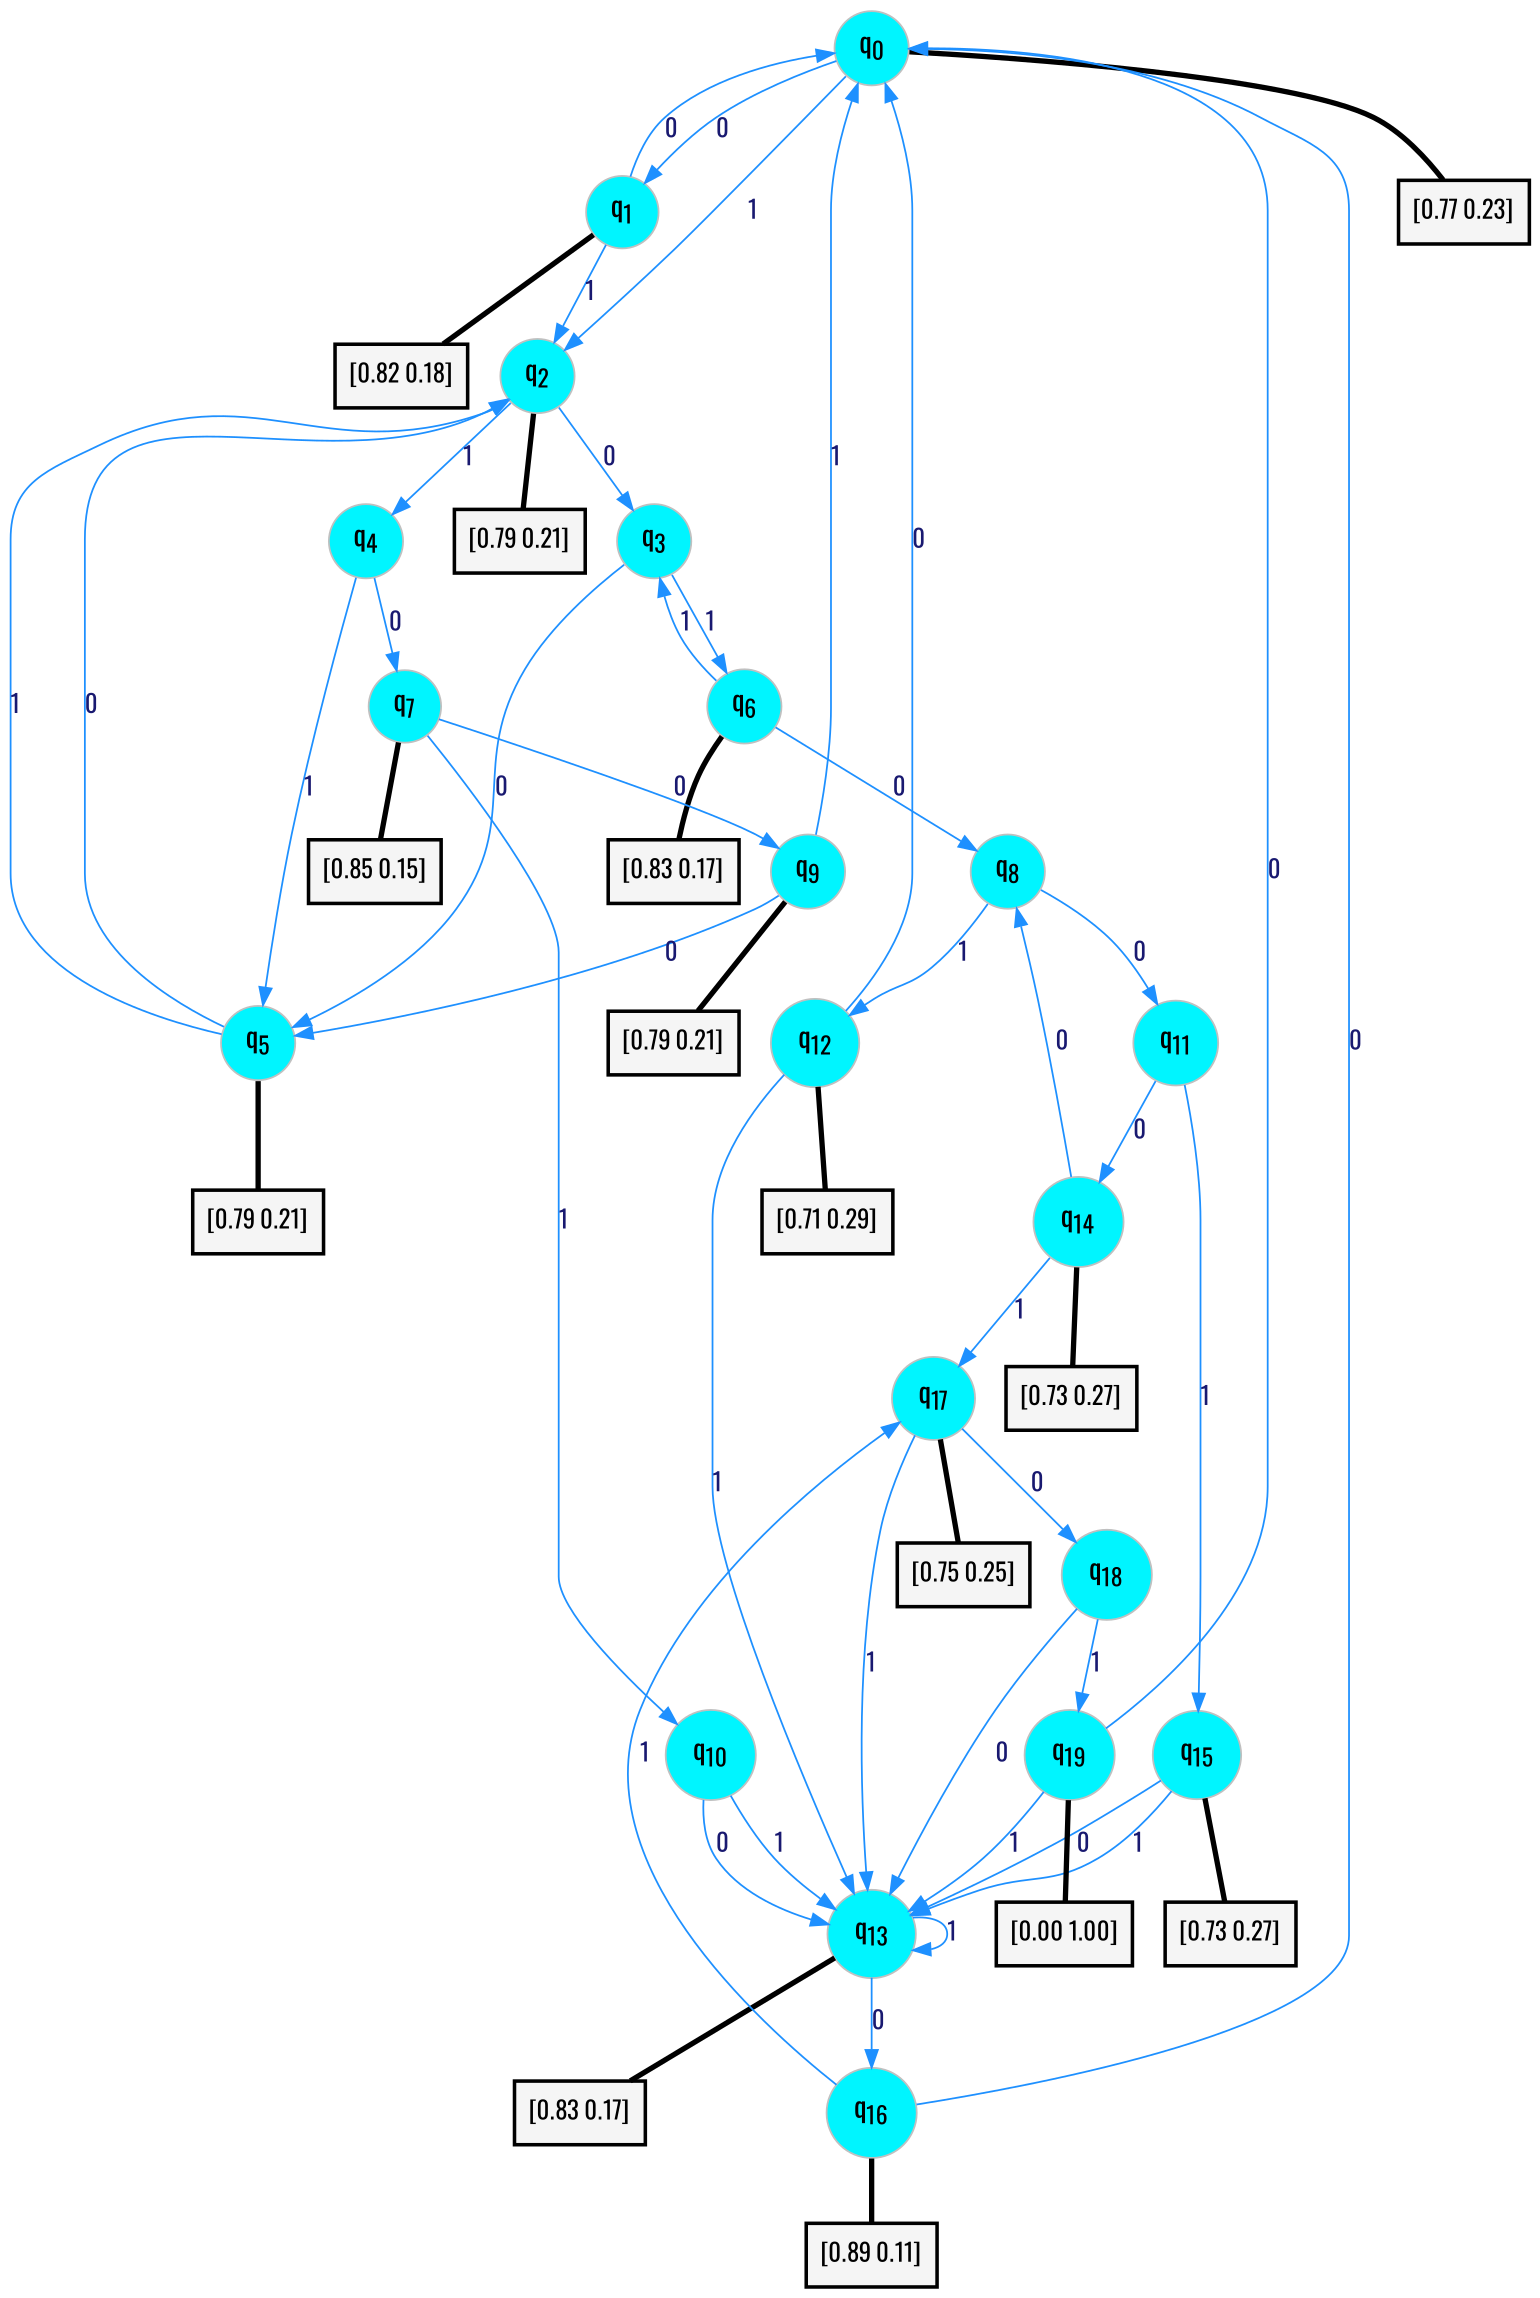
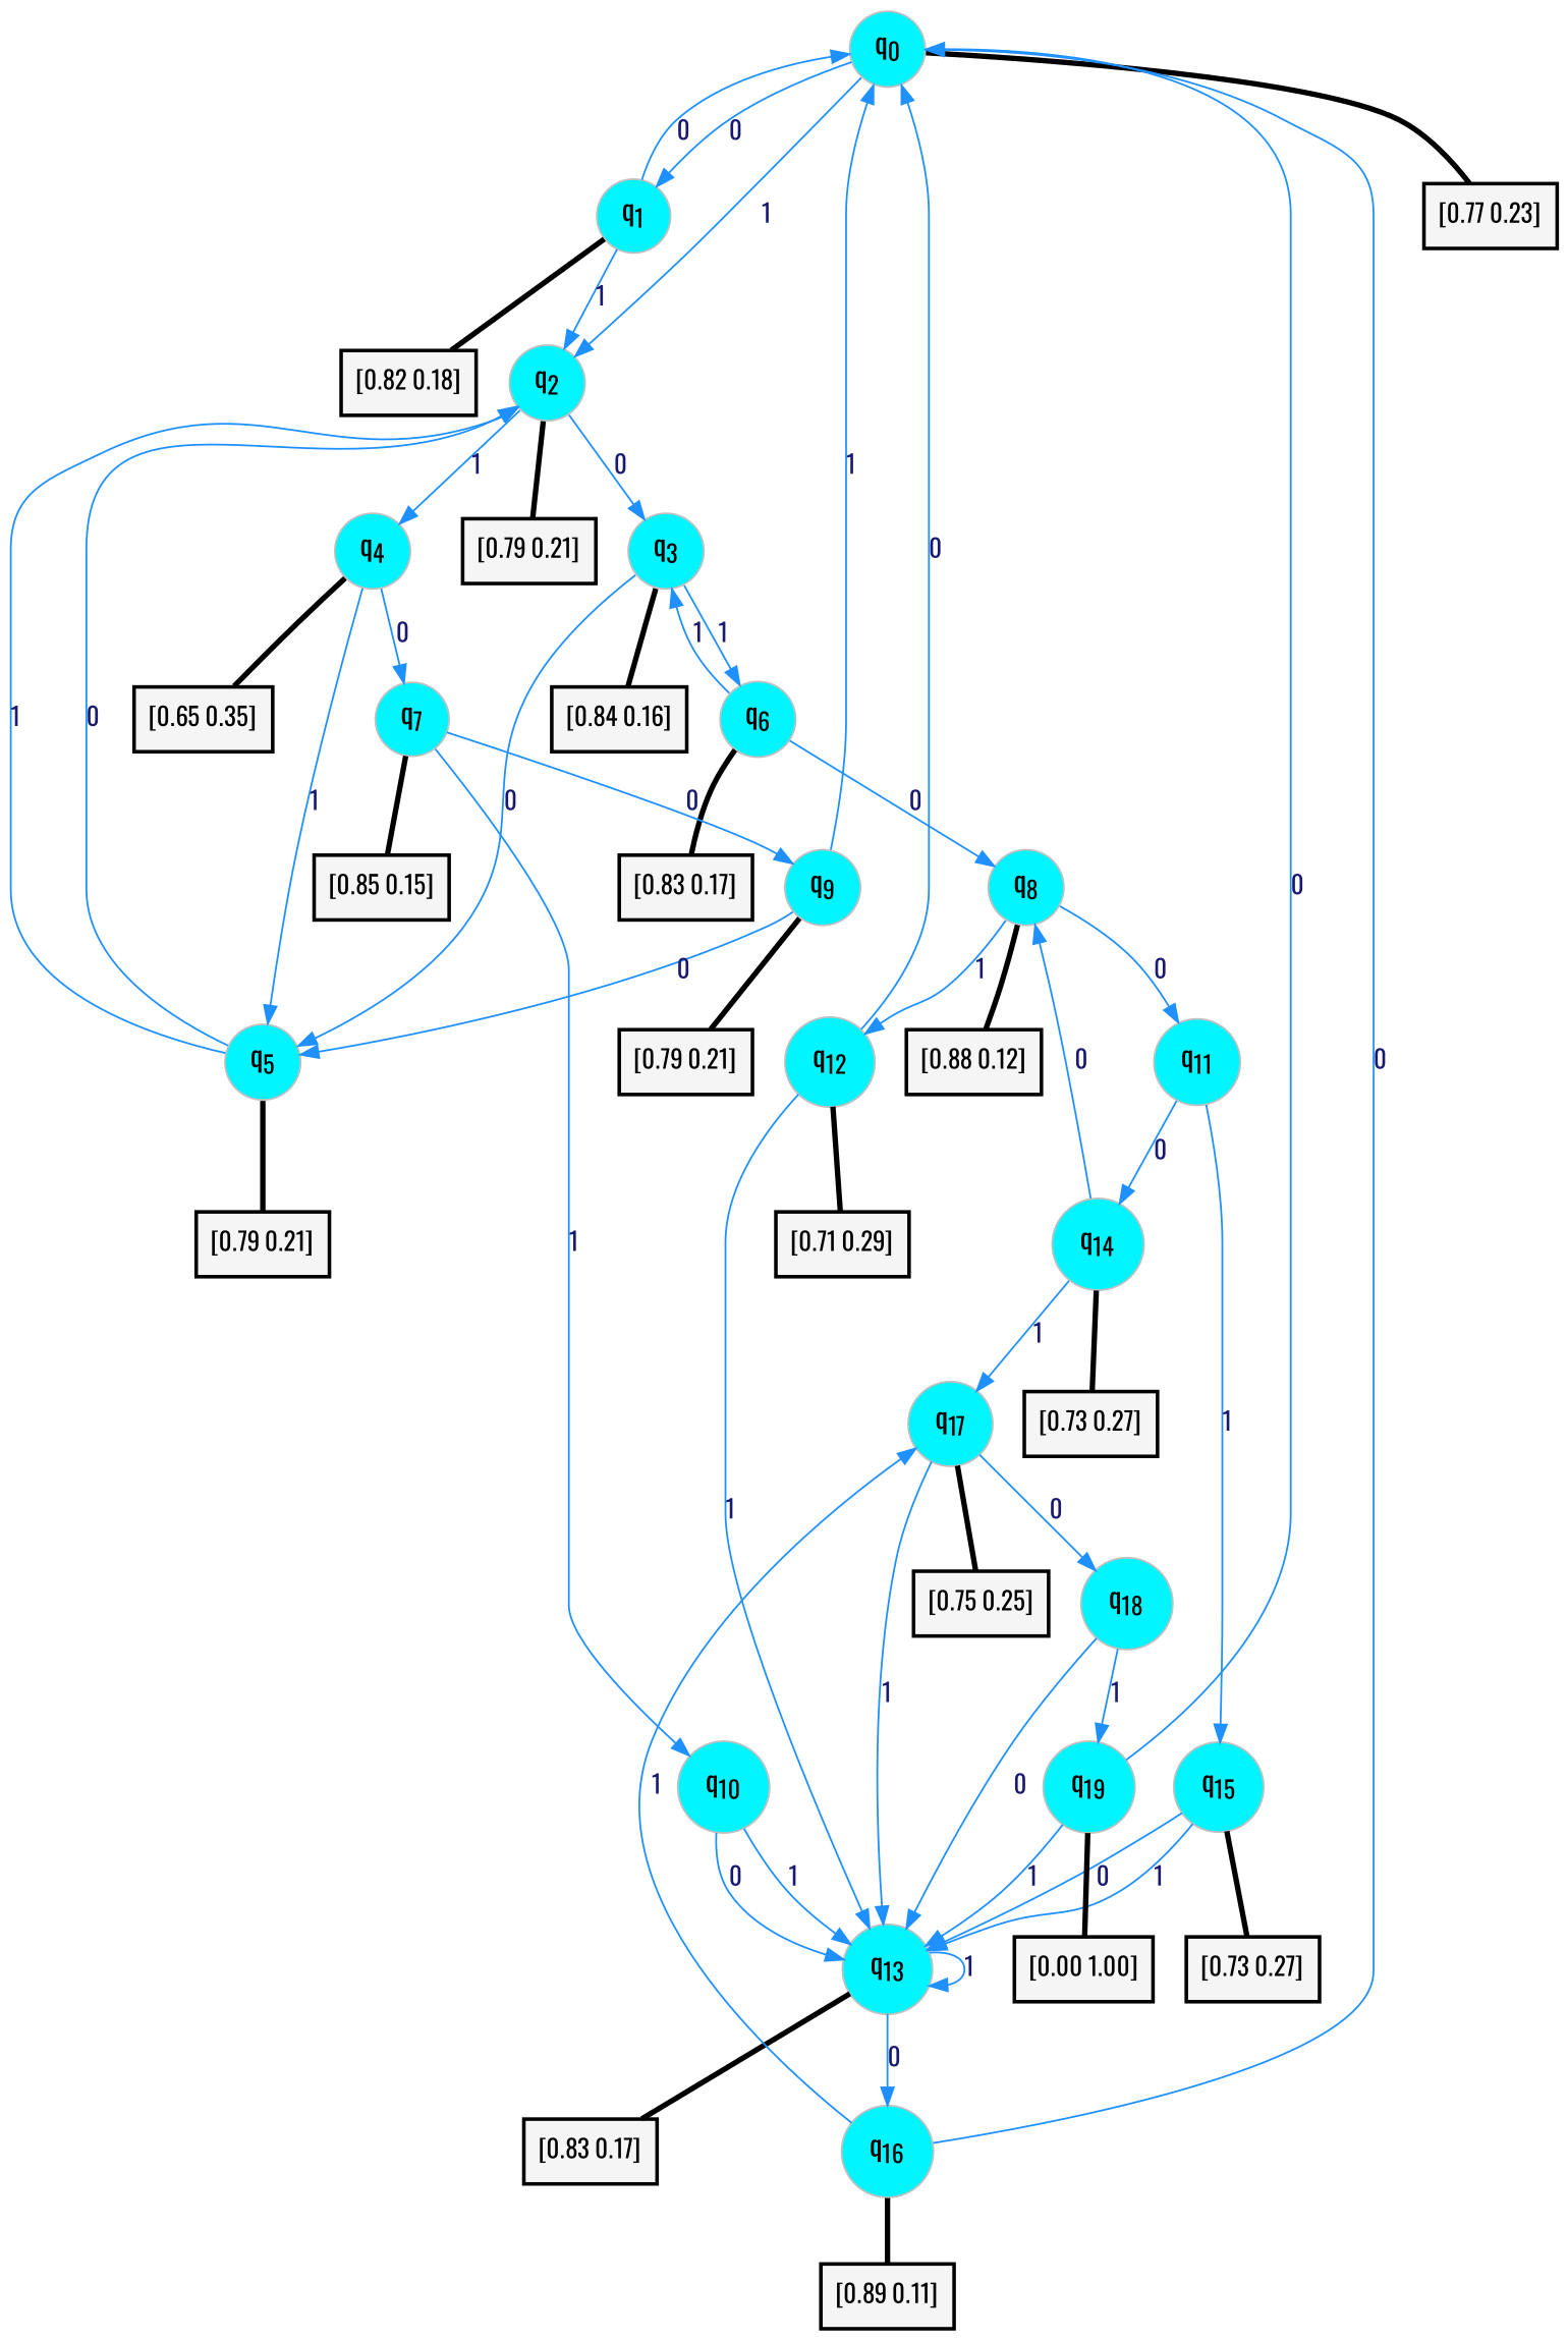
  digraph {
    fontname=Oswald
    rankdir=TD
    node [color=gray fillcolor=turquoise1 fontcolor=black fontname=Oswald fontsize=16 fontweight=bold shape=circle style=filled]
    edge [arrowsize=1 color=dodgerblue1 fontcolor=midnightblue fontname=Oswald fontweight=bold penwidth=1 style=solid weight=20]
    n1 [label=<q<SUB>0</SUB>>]
    n2 [label=<q<SUB>1</SUB>>]
    n3 [label=<q<SUB>2</SUB>>]
    n4 [color=black fillcolor=whitesmoke fontsize=14 label="[0.77 0.23]" penwidth=2 shape=box]
    n5 [color=black fillcolor=whitesmoke fontsize=14 label="[0.82 0.18]" penwidth=2 shape=box]
    n6 [label=<q<SUB>3</SUB>>]
    n7 [label=<q<SUB>4</SUB>>]
    n8 [color=black fillcolor=whitesmoke fontsize=14 label="[0.79 0.21]" penwidth=2 shape=box]
    n9 [label=<q<SUB>5</SUB>>]
    n10 [label=<q<SUB>6</SUB>>]
+   n11 [color=black fillcolor=whitesmoke fontsize=14 label="[0.84 0.16]" penwidth=2 shape=box]
    n12 [label=<q<SUB>7</SUB>>]
+   n13 [color=black fillcolor=whitesmoke fontsize=14 label="[0.65 0.35]" penwidth=2 shape=box]
    n14 [color=black fillcolor=whitesmoke fontsize=14 label="[0.79 0.21]" penwidth=2 shape=box]
    n15 [label=<q<SUB>8</SUB>>]
    n16 [color=black fillcolor=whitesmoke fontsize=14 label="[0.83 0.17]" penwidth=2 shape=box]
    n17 [label=<q<SUB>9</SUB>>]
    n18 [label=<q<SUB>10</SUB>>]
    n19 [color=black fillcolor=whitesmoke fontsize=14 label="[0.85 0.15]" penwidth=2 shape=box]
    n20 [label=<q<SUB>11</SUB>>]
    n21 [label=<q<SUB>12</SUB>>]
+   n22 [color=black fillcolor=whitesmoke fontsize=14 label="[0.88 0.12]" penwidth=2 shape=box]
    n23 [color=black fillcolor=whitesmoke fontsize=14 label="[0.79 0.21]" penwidth=2 shape=box]
    n24 [label=<q<SUB>13</SUB>>]
    n25 [label=<q<SUB>14</SUB>>]
    n26 [label=<q<SUB>15</SUB>>]
    n27 [color=black fillcolor=whitesmoke fontsize=14 label="[0.71 0.29]" penwidth=2 shape=box]
    n28 [label=<q<SUB>16</SUB>>]
    n29 [color=black fillcolor=whitesmoke fontsize=14 label="[0.83 0.17]" penwidth=2 shape=box]
    n30 [label=<q<SUB>17</SUB>>]
    n31 [color=black fillcolor=whitesmoke fontsize=14 label="[0.73 0.27]" penwidth=2 shape=box]
    n32 [color=black fillcolor=whitesmoke fontsize=14 label="[0.73 0.27]" penwidth=2 shape=box]
    n33 [color=black fillcolor=whitesmoke fontsize=14 label="[0.89 0.11]" penwidth=2 shape=box]
    n34 [label=<q<SUB>18</SUB>>]
    n35 [color=black fillcolor=whitesmoke fontsize=14 label="[0.75 0.25]" penwidth=2 shape=box]
    n36 [label=<q<SUB>19</SUB>>]
    n37 [color=black fillcolor=whitesmoke fontsize=14 label="[0.00 1.00]" penwidth=2 shape=box]
    n1 -> n2 [label=0]
    n1 -> n3 [label=1]
    n1 -> n4 [arrowhead=none color=black penwidth=3]
    n2 -> n1 [label=0]
    n2 -> n3 [label=1]
    n2 -> n5 [arrowhead=none color=black penwidth=3]
    n3 -> n6 [label=0]
    n3 -> n7 [label=1]
    n3 -> n8 [arrowhead=none color=black penwidth=3]
    n6 -> n9 [label=0]
    n6 -> n10 [label=1]
+   n6 -> n11 [arrowhead=none color=black penwidth=3]
    n7 -> n9 [label=1]
    n7 -> n12 [label=0]
+   n7 -> n13 [arrowhead=none color=black penwidth=3]
    n9 -> n3 [label=0]
    n9 -> n3 [label=1]
    n9 -> n14 [arrowhead=none color=black penwidth=3]
    n10 -> n6 [label=1]
    n10 -> n15 [label=0]
    n10 -> n16 [arrowhead=none color=black penwidth=3]
    n12 -> n17 [label=0]
    n12 -> n18 [label=1]
    n12 -> n19 [arrowhead=none color=black penwidth=3]
    n15 -> n20 [label=0]
    n15 -> n21 [label=1]
+   n15 -> n22 [arrowhead=none color=black penwidth=3]
    n17 -> n1 [label=1]
    n17 -> n9 [label=0]
    n17 -> n23 [arrowhead=none color=black penwidth=3]
    n18 -> n24 [label=0]
    n18 -> n24 [label=1]
    n20 -> n25 [label=0]
    n20 -> n26 [label=1]
    n21 -> n1 [label=0]
    n21 -> n24 [label=1]
    n21 -> n27 [arrowhead=none color=black penwidth=3]
    n24 -> n24 [label=1]
    n24 -> n28 [label=0]
    n24 -> n29 [arrowhead=none color=black penwidth=3]
    n25 -> n15 [label=0]
    n25 -> n30 [label=1]
    n25 -> n31 [arrowhead=none color=black penwidth=3]
    n26 -> n24 [label=0]
    n26 -> n24 [label=1]
    n26 -> n32 [arrowhead=none color=black penwidth=3]
    n28 -> n1 [label=0]
    n28 -> n30 [label=1]
    n28 -> n33 [arrowhead=none color=black penwidth=3]
    n30 -> n24 [label=1]
    n30 -> n34 [label=0]
    n30 -> n35 [arrowhead=none color=black penwidth=3]
    n34 -> n24 [label=0]
    n34 -> n36 [label=1]
    n36 -> n1 [label=0]
    n36 -> n24 [label=1]
    n36 -> n37 [arrowhead=none color=black penwidth=3]
  }
